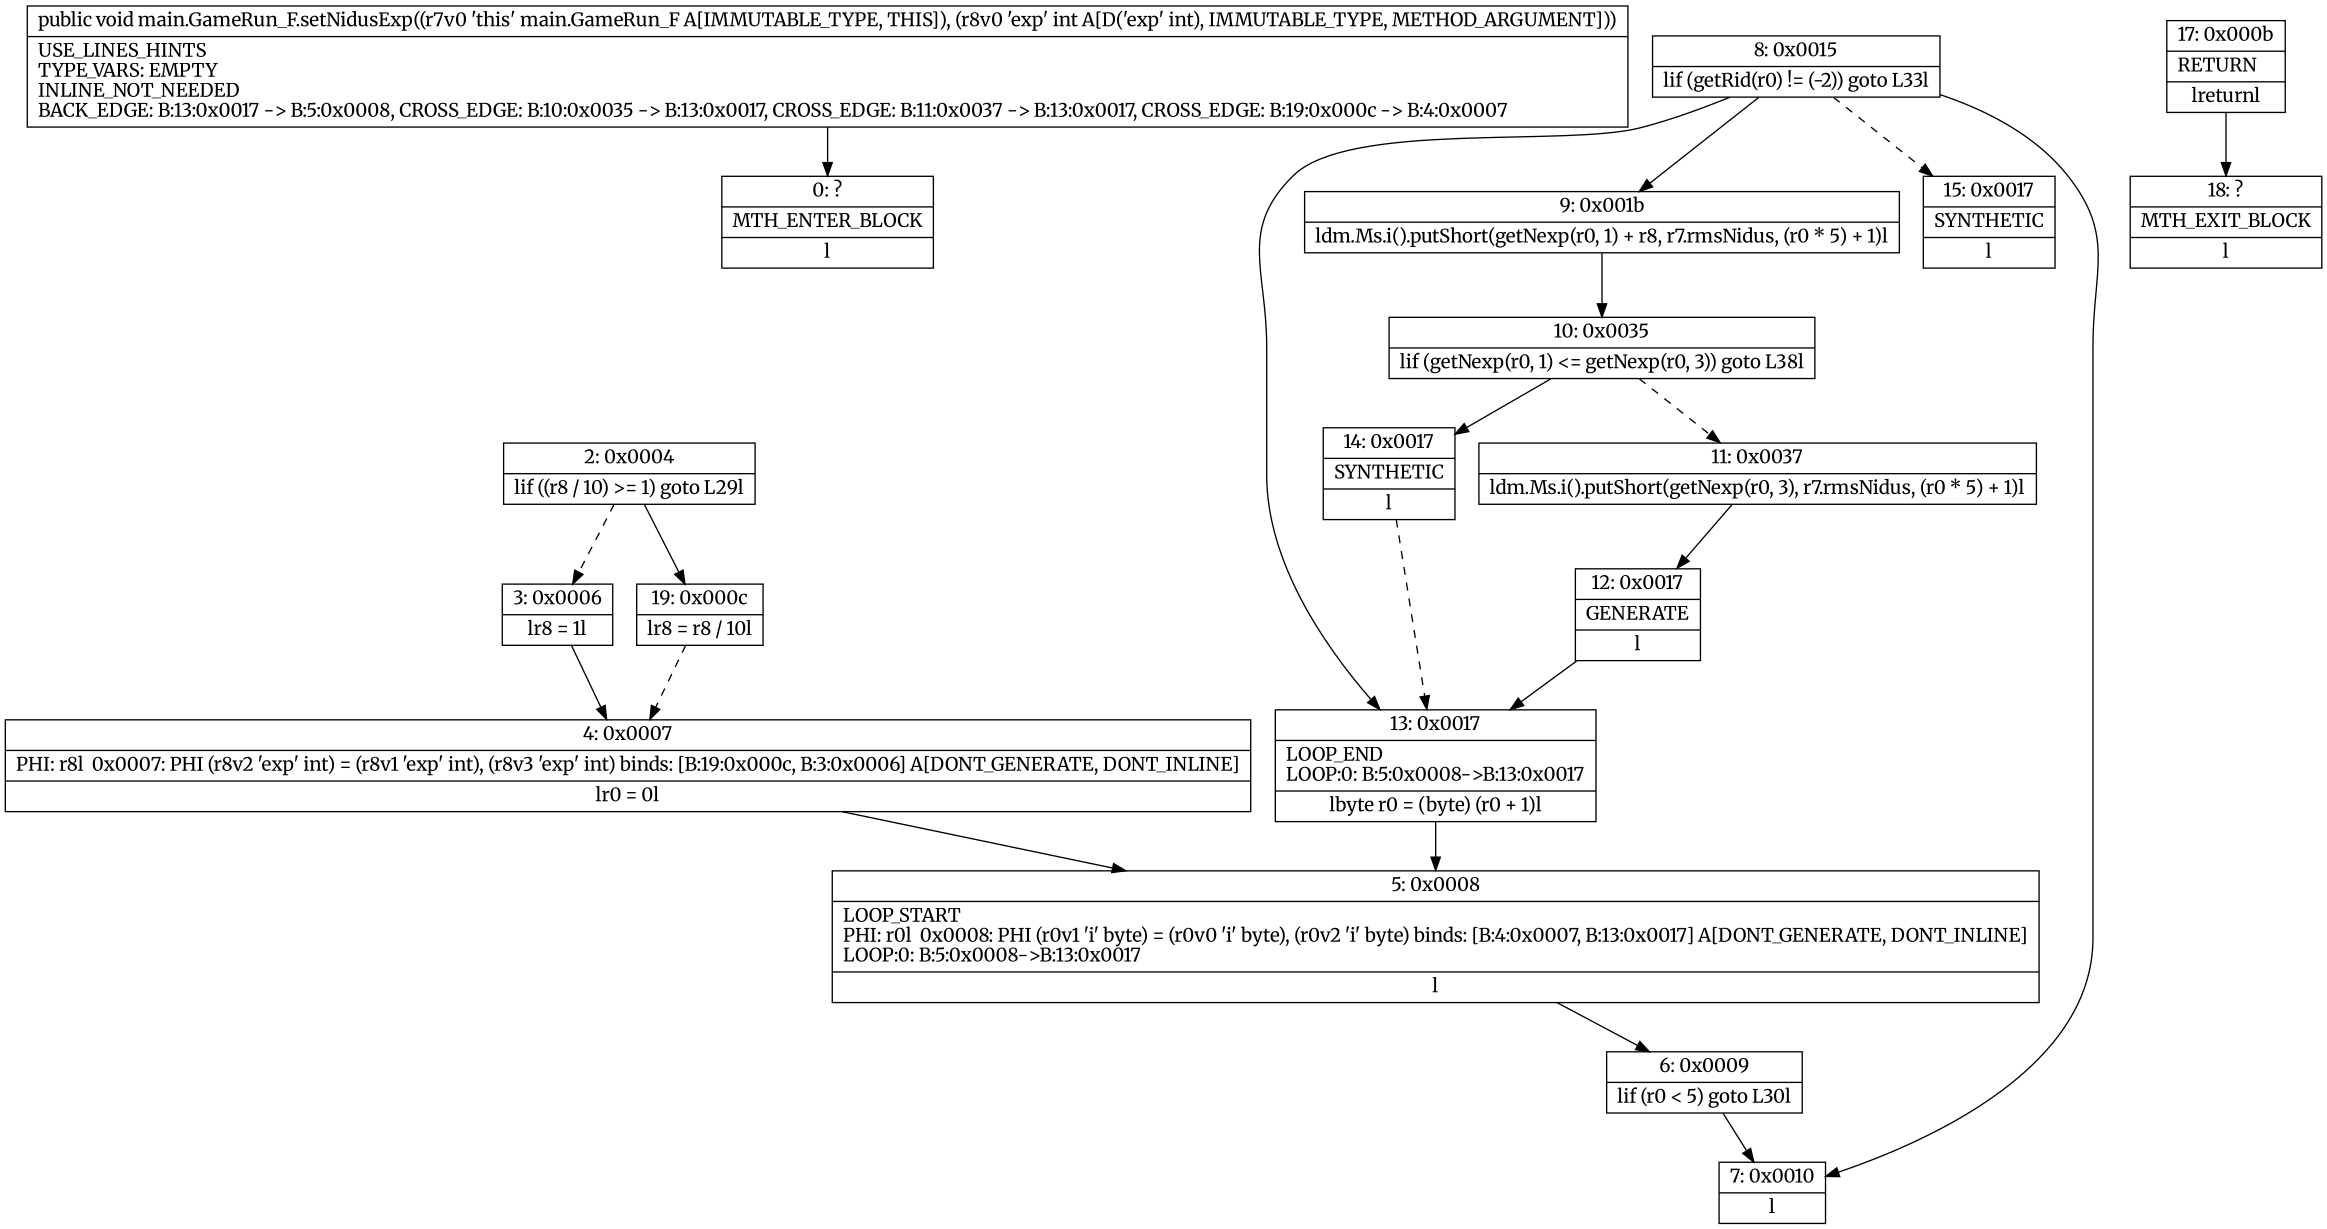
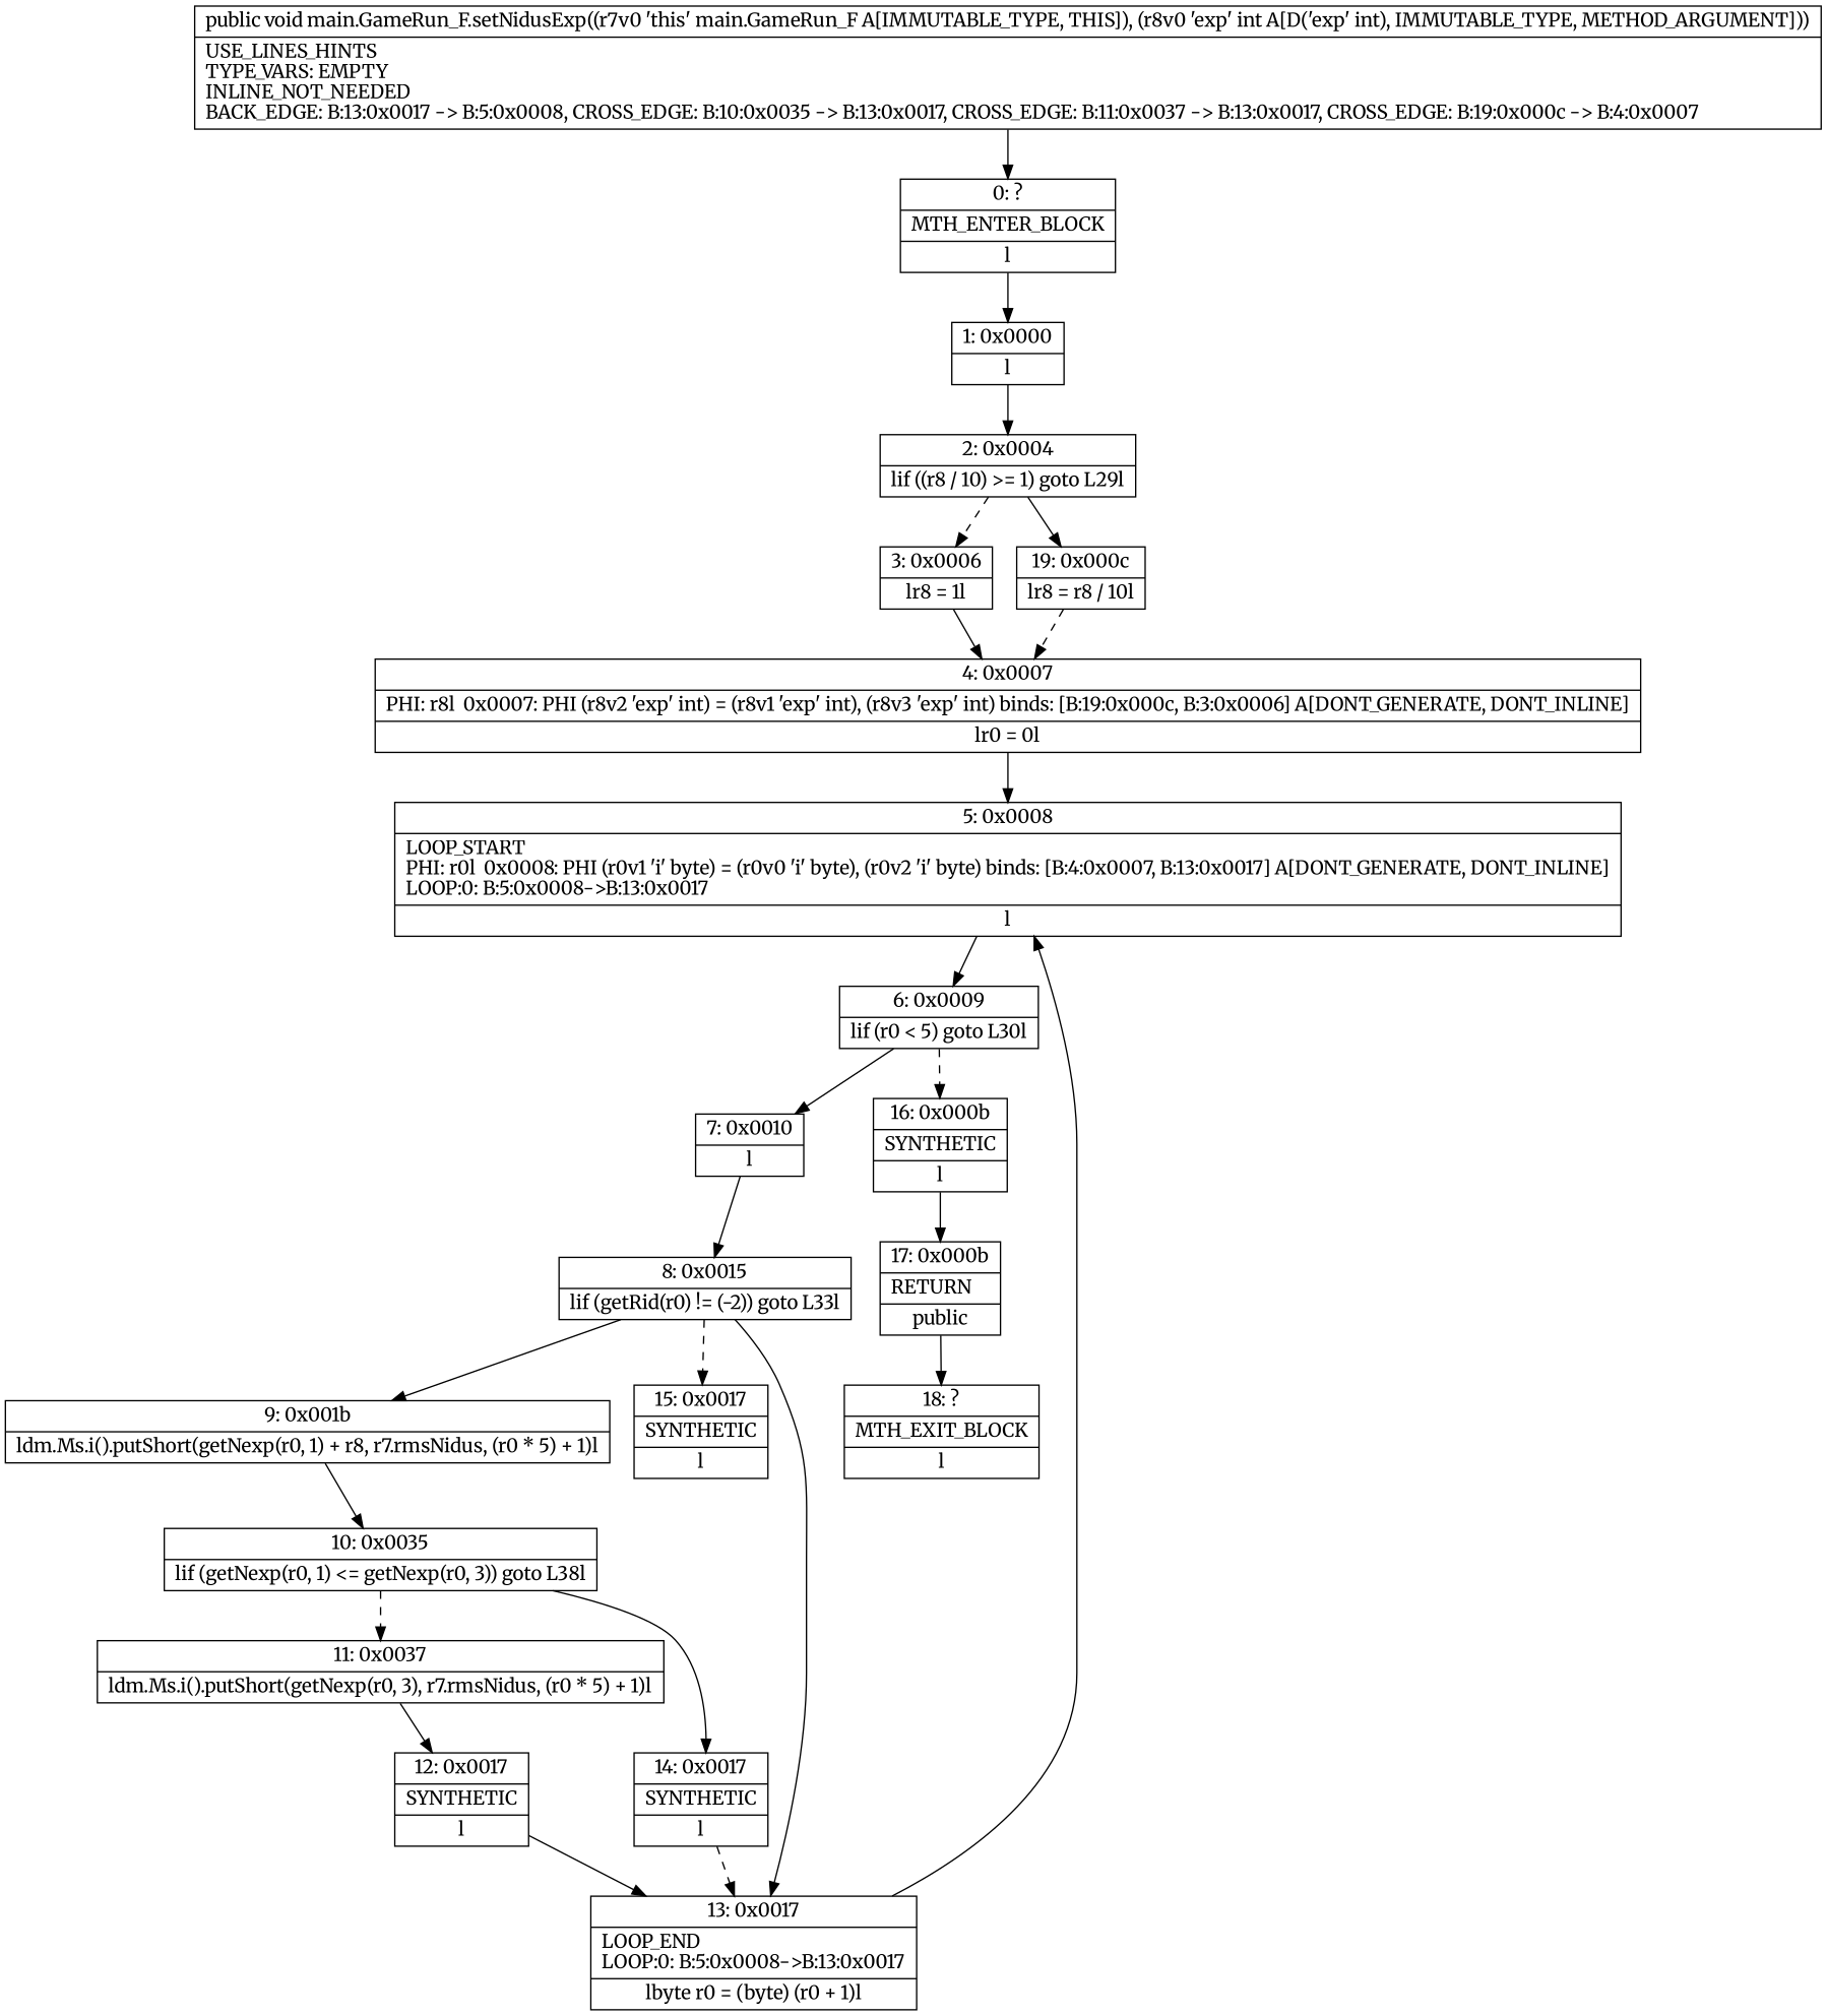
  digraph {
    fontname=Merriweather
    node [fontname=Merriweather shape=record]
    edge [fontname=Merriweather]
    n1 [label="{0\:\ ?|MTH_ENTER_BLOCK\l|l}"]
+   n2 [label="{1\:\ 0x0000|l}"]
    n3 [label="{2\:\ 0x0004|lif ((r8 \/ 10) \>= 1) goto L29l}"]
    n4 [label="{3\:\ 0x0006|lr8 = 1l}"]
    n5 [label="{19\:\ 0x000c|lr8 = r8 \/ 10l}"]
    n6 [label="{4\:\ 0x0007|PHI: r8l  0x0007: PHI (r8v2 'exp' int) = (r8v1 'exp' int), (r8v3 'exp' int) binds: [B:19:0x000c, B:3:0x0006] A[DONT_GENERATE, DONT_INLINE]\l|lr0 = 0l}"]
    n7 [label="{5\:\ 0x0008|LOOP_START\lPHI: r0l  0x0008: PHI (r0v1 'i' byte) = (r0v0 'i' byte), (r0v2 'i' byte) binds: [B:4:0x0007, B:13:0x0017] A[DONT_GENERATE, DONT_INLINE]\lLOOP:0: B:5:0x0008\-\>B:13:0x0017\l|l}"]
    n8 [label="{6\:\ 0x0009|lif (r0 \< 5) goto L30l}"]
    n9 [label="{7\:\ 0x0010|l}"]
+   n10 [label="{16\:\ 0x000b|SYNTHETIC\l|l}"]
    n11 [label="{8\:\ 0x0015|lif (getRid(r0) != (\-2)) goto L33l}"]
-   n12 [label="{17\:\ 0x000b|RETURN\l|lreturnl}"]
+   n12 [label="{17\:\ 0x000b|RETURN\l|public}"]
    n13 [label="{9\:\ 0x001b|ldm.Ms.i().putShort(getNexp(r0, 1) + r8, r7.rmsNidus, (r0 * 5) + 1)l}"]
    n14 [label="{15\:\ 0x0017|SYNTHETIC\l|l}"]
    n15 [label="{13\:\ 0x0017|LOOP_END\lLOOP:0: B:5:0x0008\-\>B:13:0x0017\l|lbyte r0 = (byte) (r0 + 1)l}"]
    n16 [label="{10\:\ 0x0035|lif (getNexp(r0, 1) \<= getNexp(r0, 3)) goto L38l}"]
    n17 [label="{11\:\ 0x0037|ldm.Ms.i().putShort(getNexp(r0, 3), r7.rmsNidus, (r0 * 5) + 1)l}"]
    n18 [label="{14\:\ 0x0017|SYNTHETIC\l|l}"]
-   n19 [label="{12\:\ 0x0017|GENERATE\l|l}"]
+   n19 [label="{12\:\ 0x0017|SYNTHETIC\l|l}"]
    n20 [label="{18\:\ ?|MTH_EXIT_BLOCK\l|l}"]
    n21 [label="{public void main.GameRun_F.setNidusExp((r7v0 'this' main.GameRun_F A[IMMUTABLE_TYPE, THIS]), (r8v0 'exp' int A[D('exp' int), IMMUTABLE_TYPE, METHOD_ARGUMENT]))  | USE_LINES_HINTS\lTYPE_VARS: EMPTY\lINLINE_NOT_NEEDED\lBACK_EDGE: B:13:0x0017 \-\> B:5:0x0008, CROSS_EDGE: B:10:0x0035 \-\> B:13:0x0017, CROSS_EDGE: B:11:0x0037 \-\> B:13:0x0017, CROSS_EDGE: B:19:0x000c \-\> B:4:0x0007\l}"]
+   n1 -> n2
+   n2 -> n3
    n3 -> n4 [style=dashed]
    n3 -> n5
    n4 -> n6
    n5 -> n6 [style=dashed]
    n6 -> n7
    n7 -> n8
    n8 -> n9
-   n11 -> n9
+   n8 -> n10 [style=dashed]
+   n9 -> n11
+   n10 -> n12
    n11 -> n13
    n11 -> n14 [style=dashed]
    n11 -> n15
    n12 -> n20
    n13 -> n16
    n15 -> n7
    n16 -> n17 [style=dashed]
    n16 -> n18
    n17 -> n19
    n18 -> n15 [style=dashed]
    n19 -> n15
    n21 -> n1
  }
